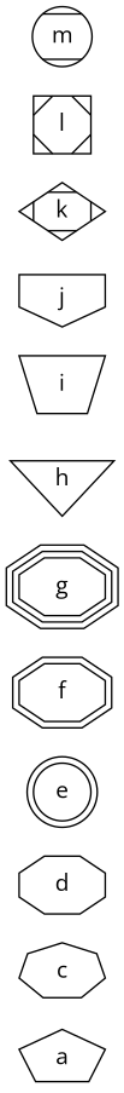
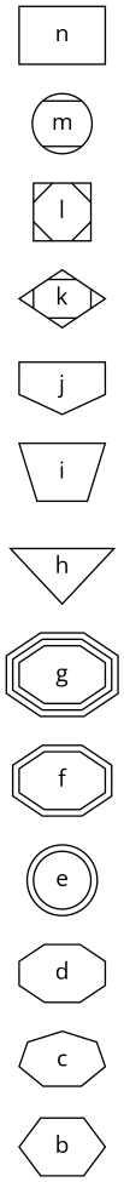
  graph {
    rankdir=LR
    fontname="Open Sans"
    node [fontname="Open Sans"]
-   n1 [label=a shape=pentagon]
+   n2 [label=b shape=hexagon]
    n3 [label=c shape=septagon]
    n4 [label=d shape=octagon]
    n5 [label=e shape=doublecircle]
    n6 [label=f shape=doubleoctagon]
    n7 [label=g shape=tripleoctagon]
    n8 [label=h shape=invtriangle]
    n9 [label=i shape=invtrapezium]
    n10 [label=j shape=invhouse]
    n11 [label=k shape=Mdiamond]
    n12 [label=l shape=Msquare]
    n13 [label=m shape=Mcircle]
+   n14 [label=n shape=rect]
  }
